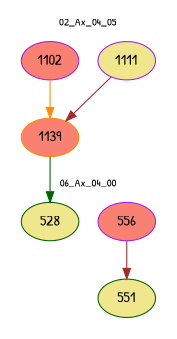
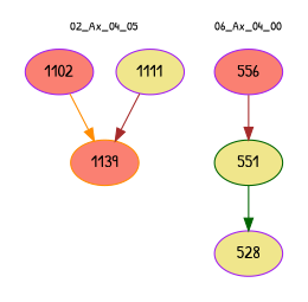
  digraph {
    fontname="Patrick Hand"
    node [color=purple fillcolor=khaki fontname="Patrick Hand" style=filled]
    edge [color=brown fontname="Patrick Hand"]
    n1 [label=1111]
    n2 [fillcolor=salmon label=1102]
    n3 [color=darkorange fillcolor=salmon label=1139]
    n4 [fillcolor=salmon label=556]
    n5 [color=darkgreen label=551]
-   n6 [color=darkgreen label=528]
+   n6 [label=528]
    subgraph cluster_1 {
      color=white
      fontsize=10
      label="02_Ax_04_05"
      n1
      n2
      n3
    }
    subgraph cluster_2 {
      color=white
      fontsize=10
      label="06_Ax_04_00"
      n4
      n5
      n6
    }
    n1 -> n3
    n2 -> n3 [color=darkorange]
    n4 -> n5
-   n3 -> n6 [color=darkgreen]
+   n5 -> n6 [color=darkgreen]
  }
